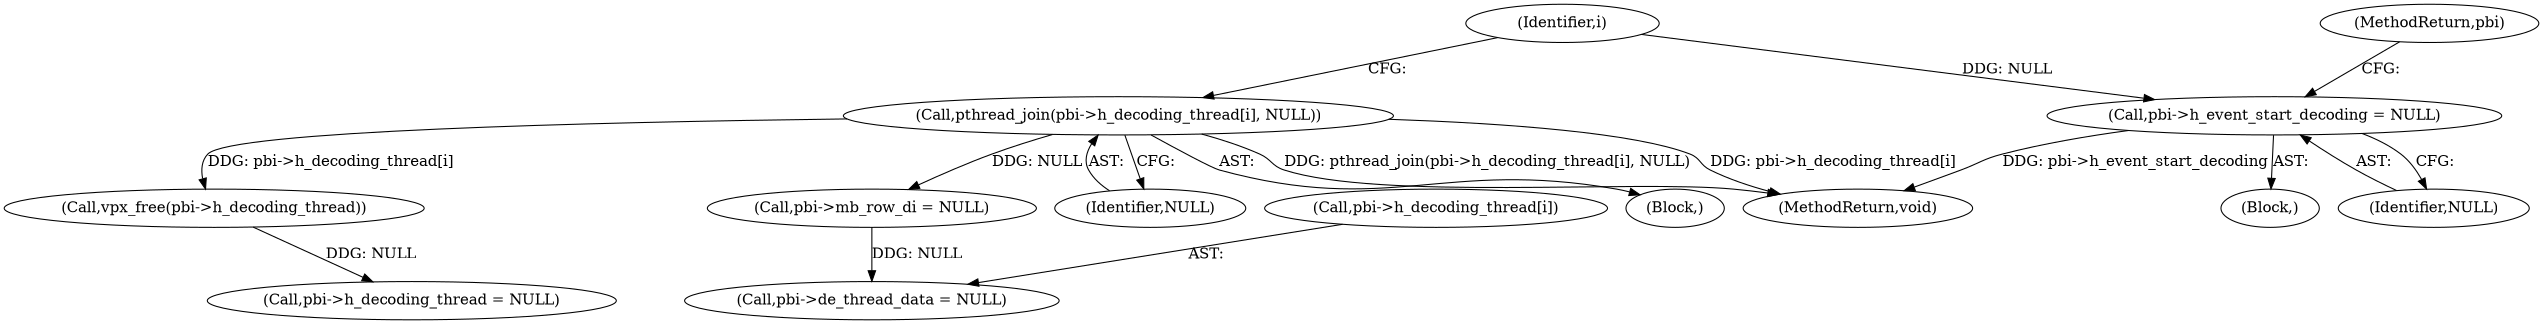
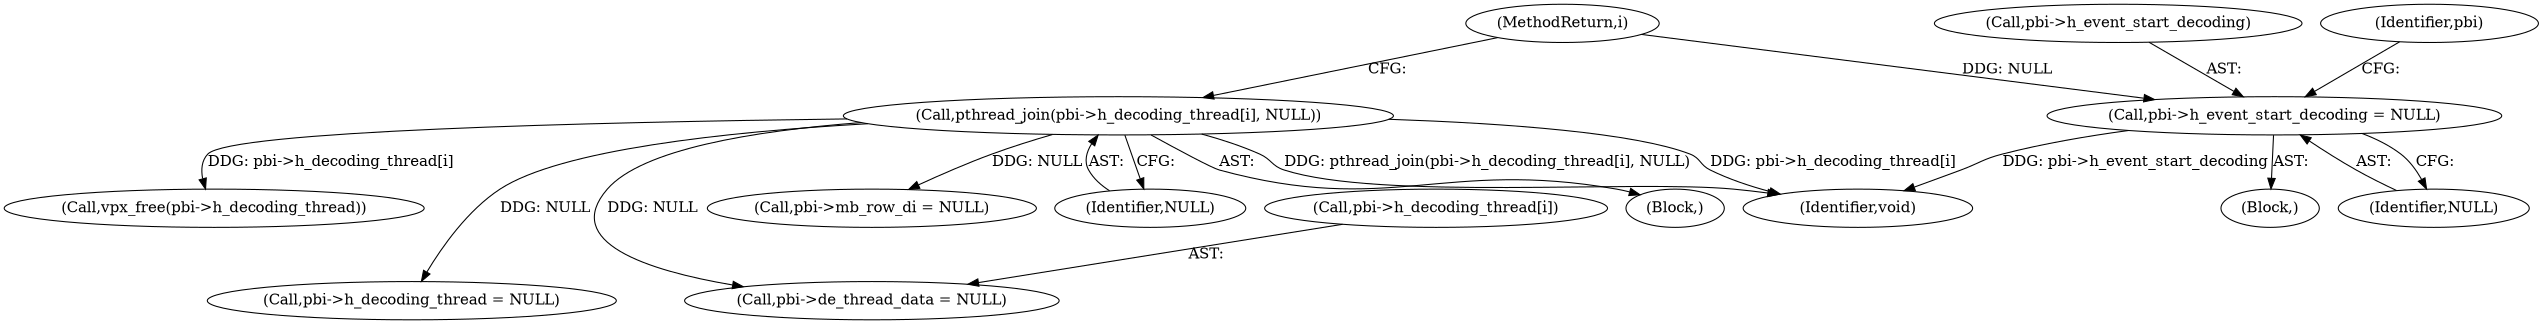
  digraph {
    n1 [label="(Call,pbi->h_event_start_decoding = NULL)"]
    n2 [label="(Identifier,NULL)"]
-   n3 [label="(MethodReturn,void)"]
+   n3 [label="(Identifier,void)"]
    n4 [label="(Block,)"]
    n5 [label="(Call,pthread_join(pbi->h_decoding_thread[i], NULL))"]
    n6 [label="(Identifier,NULL)"]
    n7 [label="(Call,pbi->mb_row_di = NULL)"]
    n8 [label="(Call,pbi->de_thread_data = NULL)"]
    n9 [label="(Call,pbi->h_decoding_thread = NULL)"]
    n10 [label="(Call,vpx_free(pbi->h_decoding_thread))"]
    n11 [label="(Block,)"]
-   n13 [label="(MethodReturn,pbi)"]
+   n12 [label="(Call,pbi->h_event_start_decoding)"]
+   n13 [label="(Identifier,pbi)"]
    n14 [label="(Call,pbi->h_decoding_thread[i])"]
-   n15 [label="(Identifier,i)"]
+   n15 [label="(MethodReturn,i)"]
    n1 -> n2 [label="CFG: "]
    n1 -> n3 [label="DDG: pbi->h_event_start_decoding"]
    n1 -> n4 [label="AST: "]
    n2 -> n1 [label="AST: "]
    n5 -> n3 [label="DDG: pthread_join(pbi->h_decoding_thread[i], NULL)"]
    n5 -> n3 [label="DDG: pbi->h_decoding_thread[i]"]
    n5 -> n6 [label="CFG: "]
    n5 -> n7 [label="DDG: NULL"]
-   n7 -> n8 [label="DDG: NULL"]
-   n10 -> n9 [label="DDG: NULL"]
+   n5 -> n8 [label="DDG: NULL"]
+   n5 -> n9 [label="DDG: NULL"]
    n5 -> n10 [label="DDG: pbi->h_decoding_thread[i]"]
    n5 -> n11 [label="AST: "]
    n6 -> n5 [label="AST: "]
+   n12 -> n1 [label="AST: "]
    n13 -> n1 [label="CFG: "]
    n14 -> n8 [label="AST: "]
    n15 -> n1 [label="DDG: NULL"]
    n15 -> n5 [label="CFG: "]
  }
